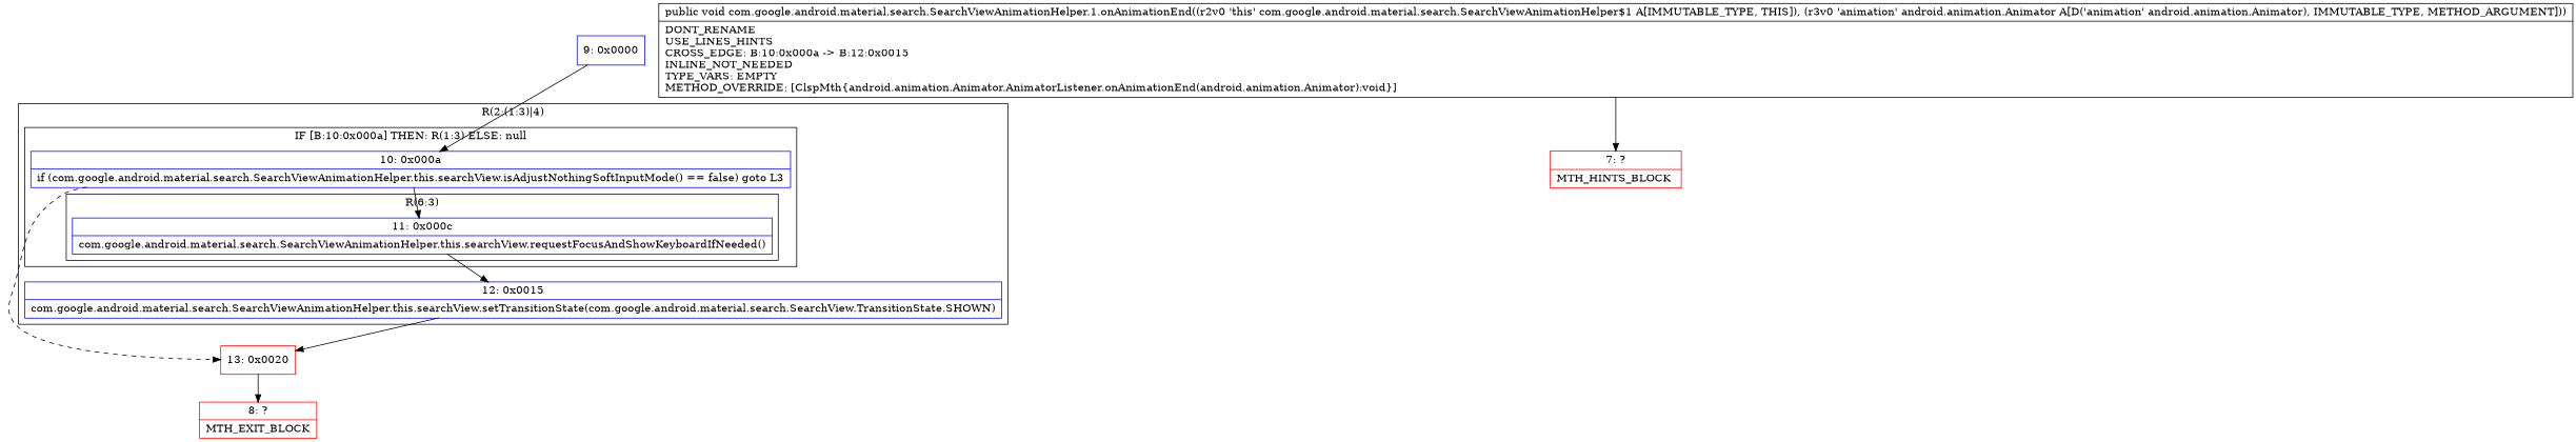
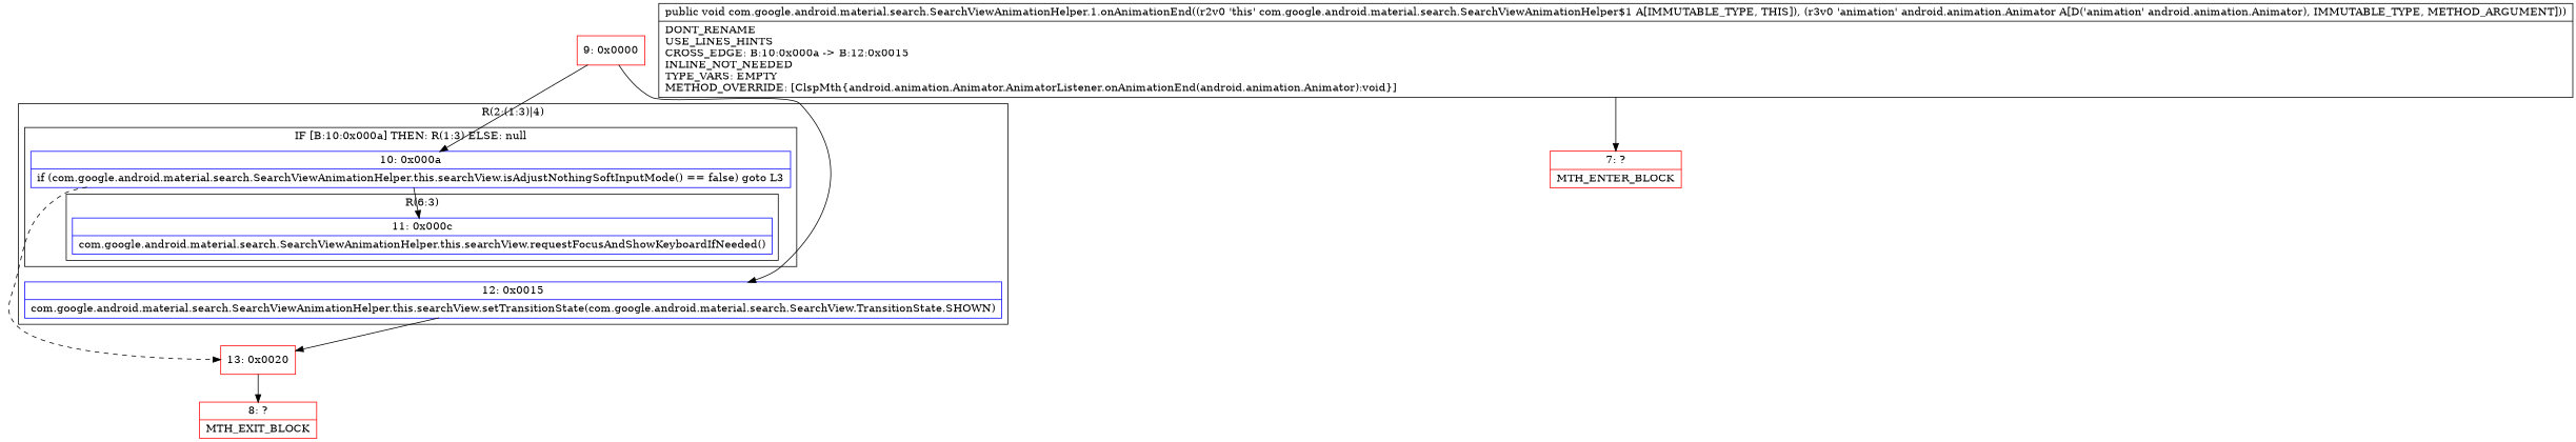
  digraph {
    node [color=red shape=record]
    n1 [color=blue label="{11\:\ 0x000c|com.google.android.material.search.SearchViewAnimationHelper.this.searchView.requestFocusAndShowKeyboardIfNeeded()\l}"]
    n2 [color=blue label="{10\:\ 0x000a|if (com.google.android.material.search.SearchViewAnimationHelper.this.searchView.isAdjustNothingSoftInputMode() == false) goto L3\l}"]
    n3 [color=blue label="{12\:\ 0x0015|com.google.android.material.search.SearchViewAnimationHelper.this.searchView.setTransitionState(com.google.android.material.search.SearchView.TransitionState.SHOWN)\l}"]
    n4 [label="{13\:\ 0x0020}"]
    n5 [label="{8\:\ ?|MTH_EXIT_BLOCK\l}"]
-   n6 [label="{7\:\ ?|MTH_HINTS_BLOCK\l}"]
-   n7 [color=blue label="{9\:\ 0x0000}"]
+   n6 [label="{7\:\ ?|MTH_ENTER_BLOCK\l}"]
+   n7 [label="{9\:\ 0x0000}"]
    n8 [label="{public void com.google.android.material.search.SearchViewAnimationHelper.1.onAnimationEnd((r2v0 'this' com.google.android.material.search.SearchViewAnimationHelper$1 A[IMMUTABLE_TYPE, THIS]), (r3v0 'animation' android.animation.Animator A[D('animation' android.animation.Animator), IMMUTABLE_TYPE, METHOD_ARGUMENT]))  | DONT_RENAME\lUSE_LINES_HINTS\lCROSS_EDGE: B:10:0x000a \-\> B:12:0x0015\lINLINE_NOT_NEEDED\lTYPE_VARS: EMPTY\lMETHOD_OVERRIDE: [ClspMth\{android.animation.Animator.AnimatorListener.onAnimationEnd(android.animation.Animator):void\}]\l}" color=""]
    subgraph cluster_1 {
      label="R(2:(1:3)|4)"
      n3
      subgraph cluster_2 {
        label="IF [B:10:0x000a] THEN: R(1:3) ELSE: null"
        n2
        subgraph cluster_3 {
          label="R(6:3)"
          n1
        }
      }
    }
-   n1 -> n3
+   n7 -> n3
    n2 -> n1
    n2 -> n4 [style=dashed]
    n3 -> n4
    n4 -> n5
    n7 -> n2
    n8 -> n6
  }
